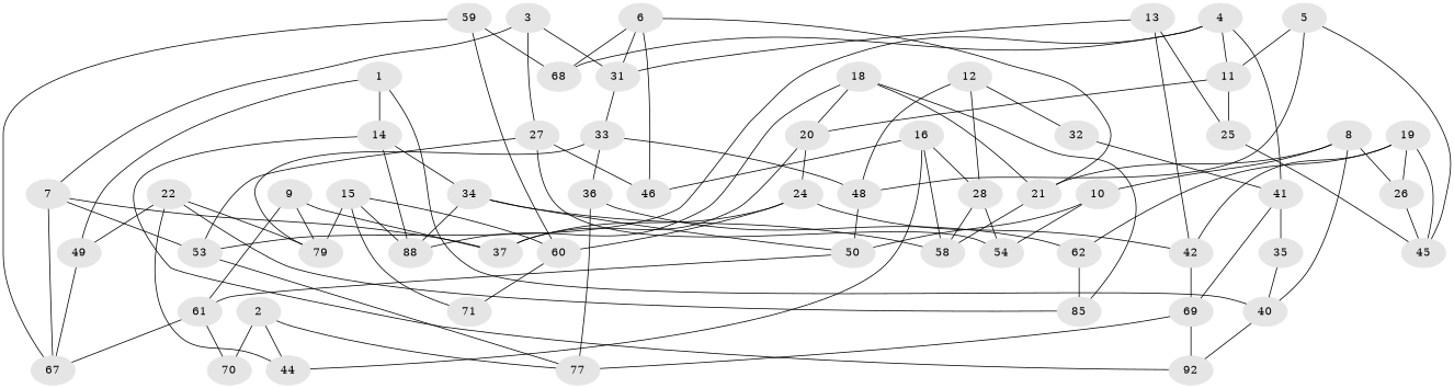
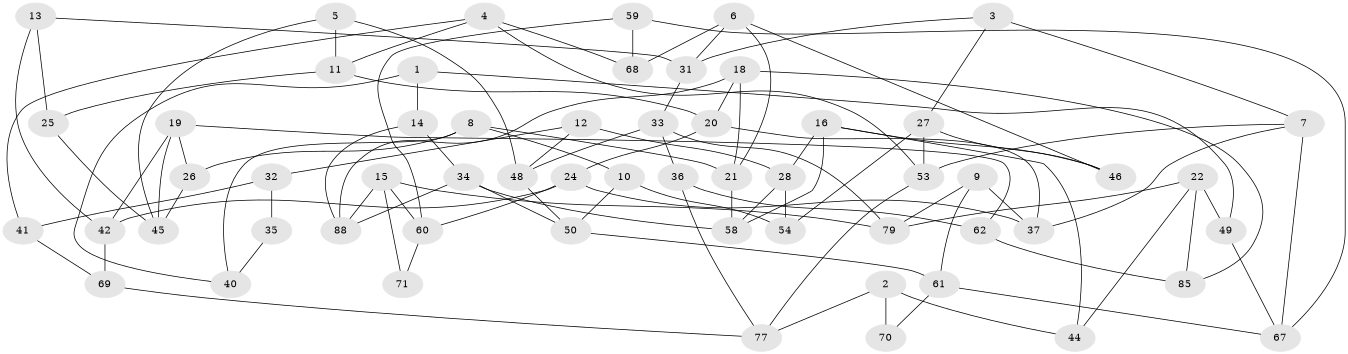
  graph {
    node [color=gray90 style=filled]
    1 [super="+95"]
    14 [super="+23"]
    40 [super="+100"]
    49
    34 [super="+99"]
    88 [super="+90"]
-   92
    67 [super="+81"]
    2 [super="+63"]
    44
    70
    77 [super="+89"]
    7 [super="+86"]
    53 [super="+64"]
    37 [super="+55"]
    3
    27 [super="+72"]
    31 [super="+57"]
    46
    54 [super="+66"]
    33 [super="+51"]
    4 [super="+17"]
    11 [super="+52"]
    41
    68
    20 [super="+83"]
    25 [super="+96"]
    69 [super="+78"]
    5
    45 [super="+91"]
    48 [super="+80"]
    50 [super="+75"]
    6 [super="+38"]
    21 [super="+98"]
    58 [super="+76"]
    8 [super="+84"]
    10
    26
    9
    61 [super="+73"]
    79 [super="+97"]
    24 [super="+29"]
    28 [super="+56"]
    12
    32 [super="+39"]
    35
    13
    42 [super="+93"]
    15 [super="+74"]
    60 [super="+65"]
    71
    16 [super="+30"]
    18 [super="+47"]
    85
    19 [super="+94"]
    62 [super="+82"]
    22 [super="+43"]
    36
    59
    1 -- 14
    1 -- 40
    1 -- 49
    14 -- 34
    14 -- 88
-   14 -- 92
-   40 -- 92
    49 -- 67
    34 -- 88
    34 -- 50
    34 -- 58
    2 -- 44
    2 -- 70 [weight=2]
    2 -- 77
    7 -- 67
    7 -- 53
    7 -- 37
    53 -- 77
    3 -- 7
    3 -- 27
    3 -- 31
    27 -- 53
    27 -- 46
    27 -- 54
    31 -- 33
    33 -- 48
    33 -- 79
    33 -- 36
    4 -- 53
    4 -- 11
    4 -- 41
    4 -- 68
    11 -- 20
    11 -- 25
    41 -- 69
    20 -- 37
    20 -- 24
    25 -- 45
-   69 -- 92
    69 -- 77
    5 -- 11
    5 -- 45
    5 -- 48
    48 -- 50
    50 -- 61
    6 -- 31
    6 -- 46
    6 -- 68
    6 -- 21
    21 -- 58
    8 -- 40
    8 -- 21
    8 -- 10
    8 -- 26
    10 -- 54
    10 -- 50
    26 -- 45
    9 -- 37
    9 -- 61
    9 -- 79
    61 -- 67
    61 -- 70
    24 -- 37
    24 -- 42
    24 -- 60
    28 -- 54
    28 -- 58
    12 -- 48
    12 -- 28
    12 -- 32
    32 -- 41
-   41 -- 35 [weight=2]
+   32 -- 35 [weight=2]
    35 -- 40
    13 -- 31
    13 -- 25
    13 -- 42
    42 -- 69
    15 -- 88
    15 -- 79
    15 -- 60
    15 -- 71
    60 -- 71
    16 -- 44
    16 -- 46
    16 -- 58
    16 -- 28
    18 -- 88
    18 -- 20
    18 -- 21
    18 -- 85
    19 -- 45
    19 -- 26
    19 -- 42
    19 -- 62
    62 -- 85
    22 -- 49
    22 -- 44
    22 -- 79
    22 -- 85
    36 -- 77
    36 -- 62
    59 -- 67
    59 -- 68
    59 -- 60
  }
